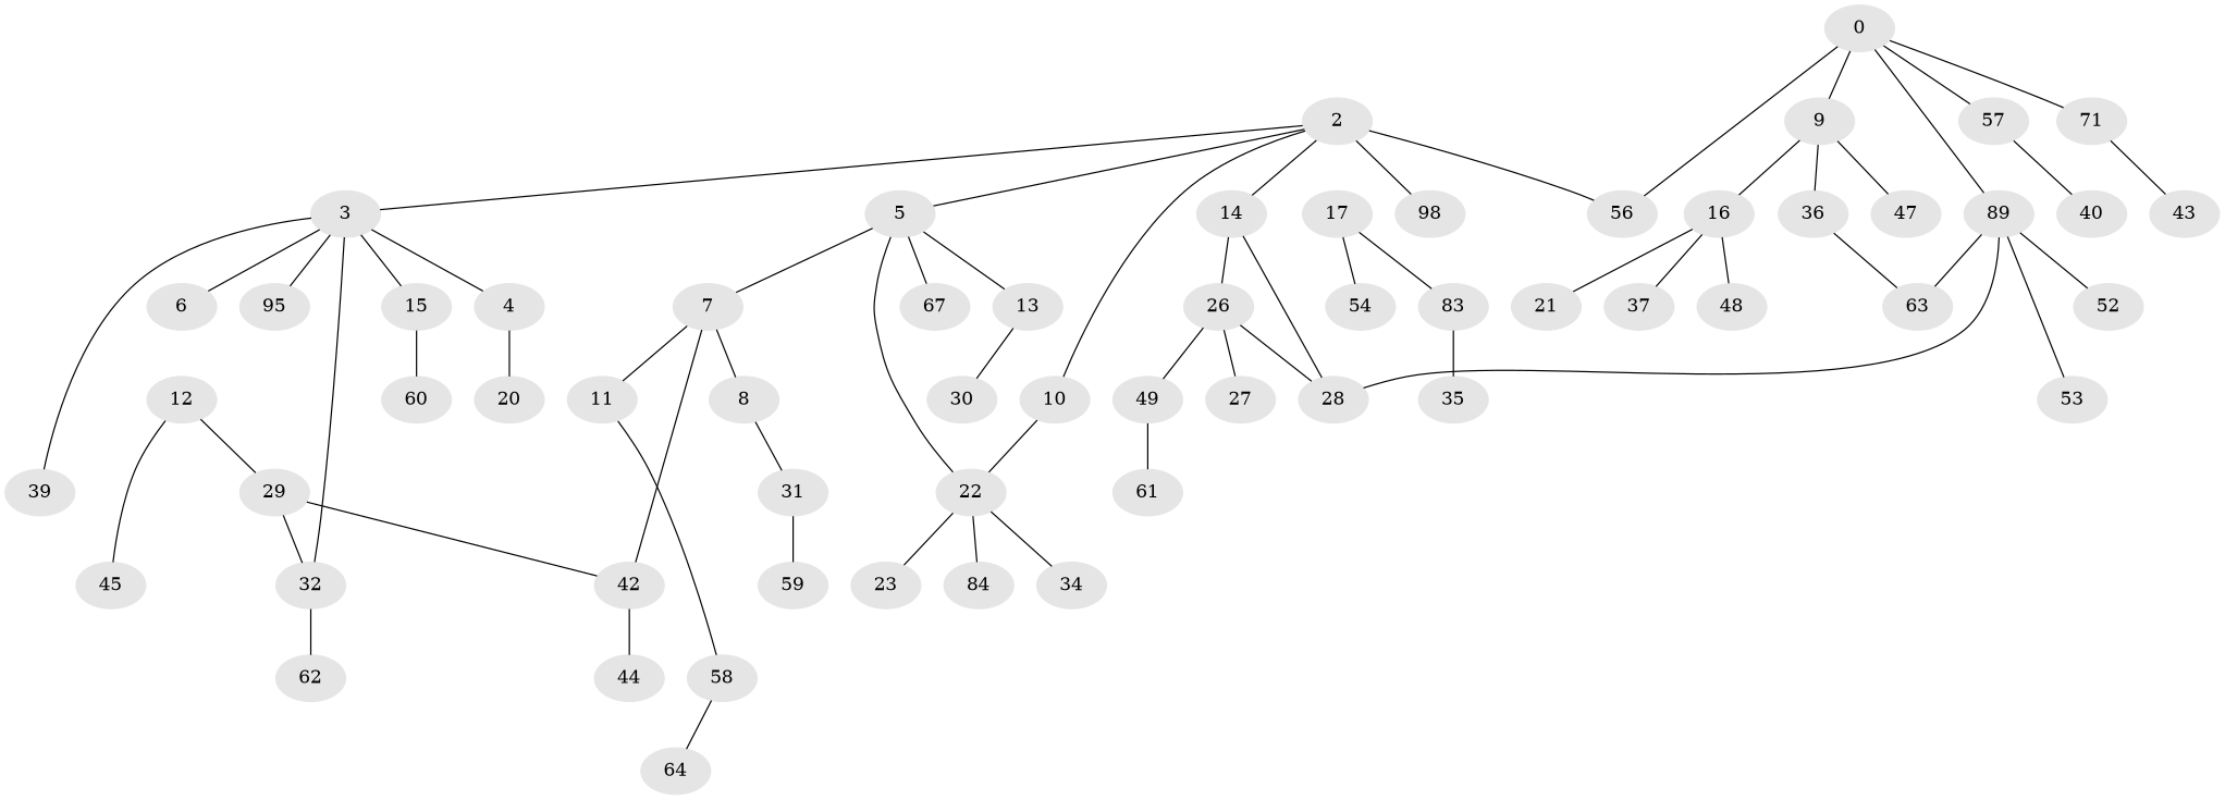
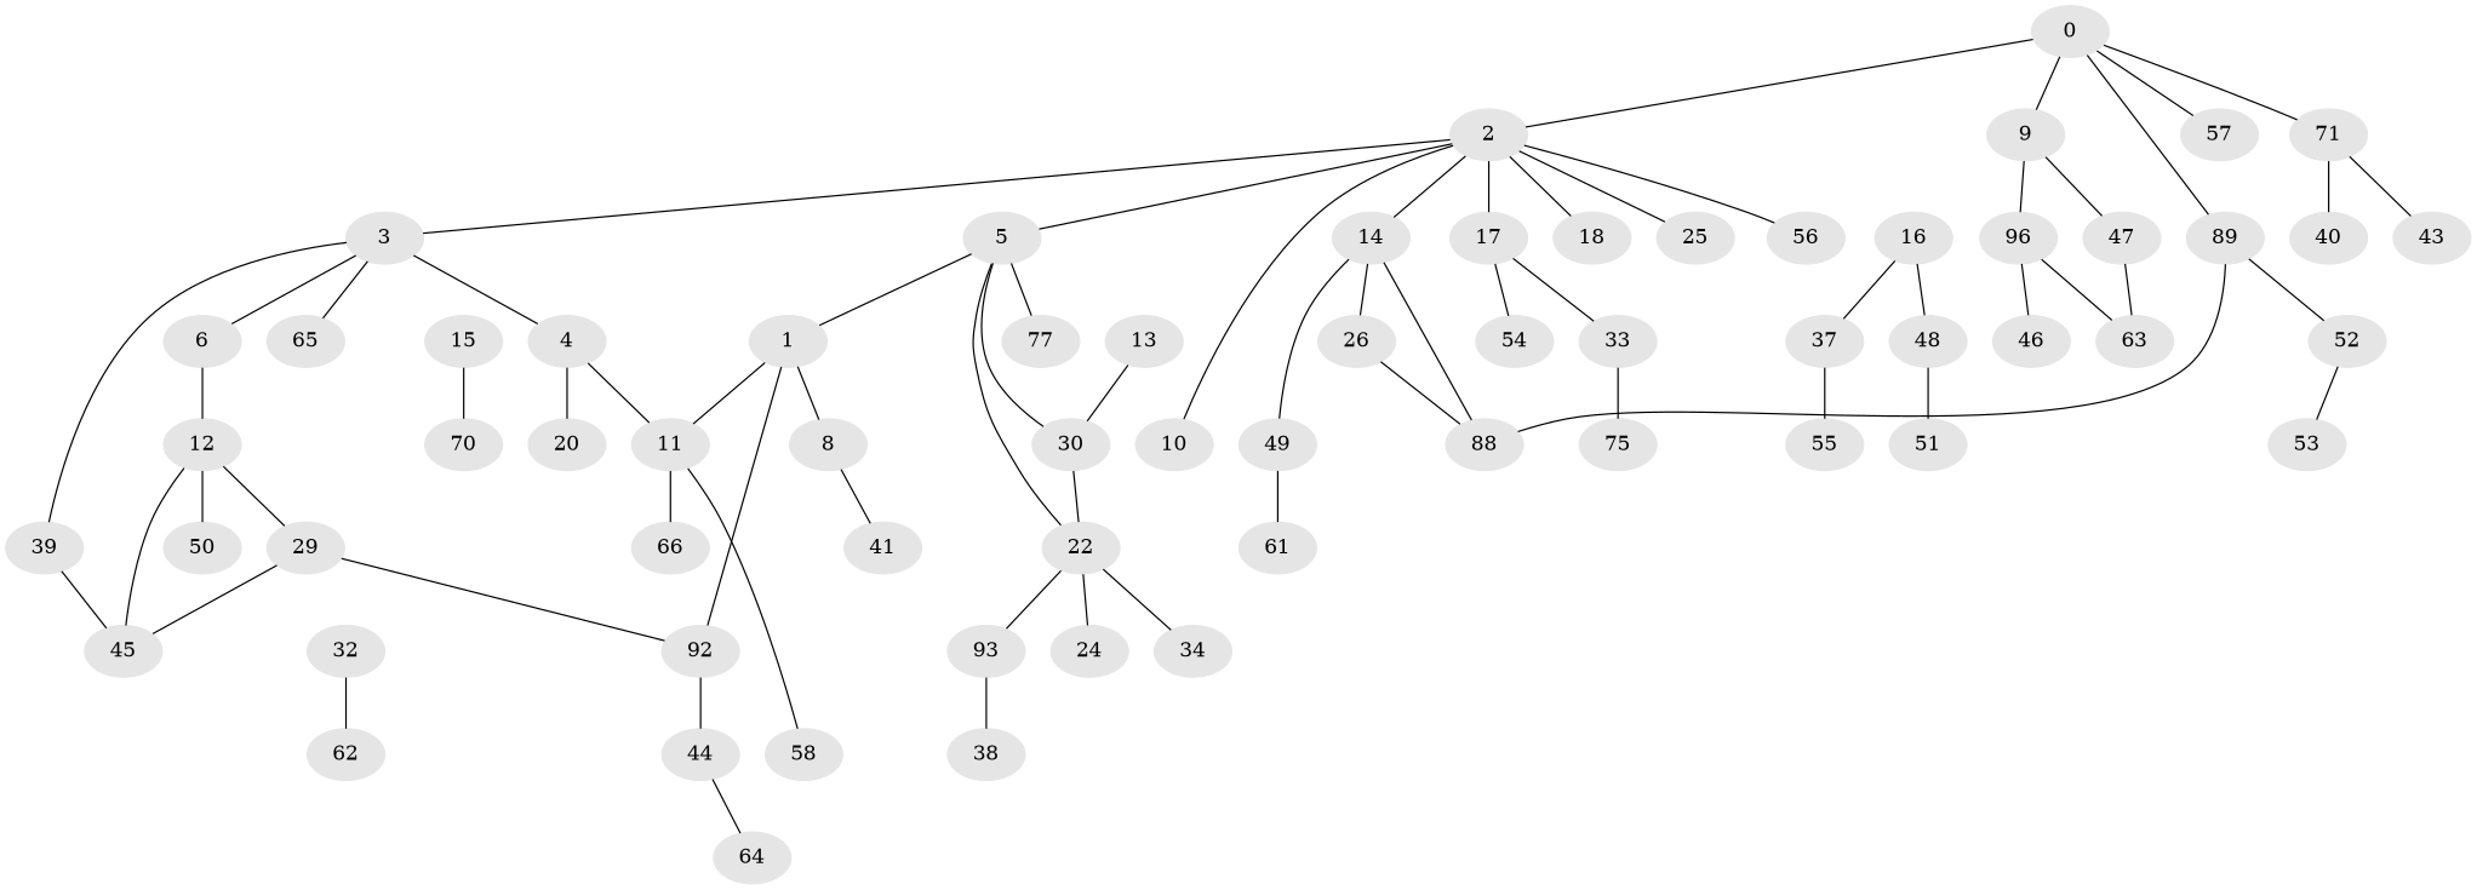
  graph {
    node [color=gray90 style=filled]
    n1 [label=0]
    2
    9
    n4 [label=89]
    n5 [label=71]
    57
    3
    5
    10
    14
    17
-   18 [label=98]
+   18
+   25
    56
    16
-   36
+   36 [label=96]
    47
-   28
+   28 [label=88]
    52
    53
    63
    40
    43
    4
    6
    15
    32
    39
-   65 [label=95]
-   7
+   65
+   7 [label=1]
    13
    22
-   67
+   67 [label=77]
    26
-   33 [label=83]
+   33
    54
    11
    20
    12
-   60
+   60 [label=70]
    62
    45
    58
+   66
    8
-   42
+   42 [label=92]
    30
-   23
-   24 [label=84]
+   23 [label=93]
+   24
    34
    29
-   41 [label=31]
+   50
+   41
    44
-   59
-   21
    37
    48
-   27
+   46
    49
-   35
+   55
+   51
+   35 [label=75]
+   38
    61
    64
-   n1 -- 56
+   n1 -- 2
    n1 -- 9
    n1 -- n4
    n1 -- n5
    n1 -- 57
    2 -- 3
    2 -- 5
    2 -- 10
    2 -- 14
+   2 -- 17
    2 -- 18
+   2 -- 25
    2 -- 56
-   9 -- 16
    9 -- 36
    9 -- 47
    n4 -- 28
    n4 -- 52
-   n4 -- 53
-   n4 -- 63
-   57 -- 40
+   52 -- 53
+   47 -- 63
+   n5 -- 40
    n5 -- 43
    3 -- 4
    3 -- 6
-   3 -- 15
-   3 -- 32
    3 -- 39
    3 -- 65
    5 -- 7
-   5 -- 13
+   5 -- 30
    5 -- 22
    5 -- 67
-   10 -- 22
+   30 -- 22
    14 -- 28
    14 -- 26
    17 -- 33
    17 -- 54
-   16 -- 21
    16 -- 37
    16 -- 48
    36 -- 63
+   36 -- 46
+   4 -- 11
    4 -- 20
+   6 -- 12
    15 -- 60
    32 -- 62
+   39 -- 45
    7 -- 11
    7 -- 8
    7 -- 42
    13 -- 30
    22 -- 23
    22 -- 24
    22 -- 34
    26 -- 28
-   26 -- 27
-   26 -- 49
+   14 -- 49
    33 -- 35
    11 -- 58
+   11 -- 66
    12 -- 45
    12 -- 29
+   12 -- 50
    8 -- 41
    42 -- 44
-   29 -- 32
+   23 -- 38
+   29 -- 45
    29 -- 42
-   41 -- 59
-   58 -- 64
+   44 -- 64
+   37 -- 55
+   48 -- 51
    49 -- 61
  }
